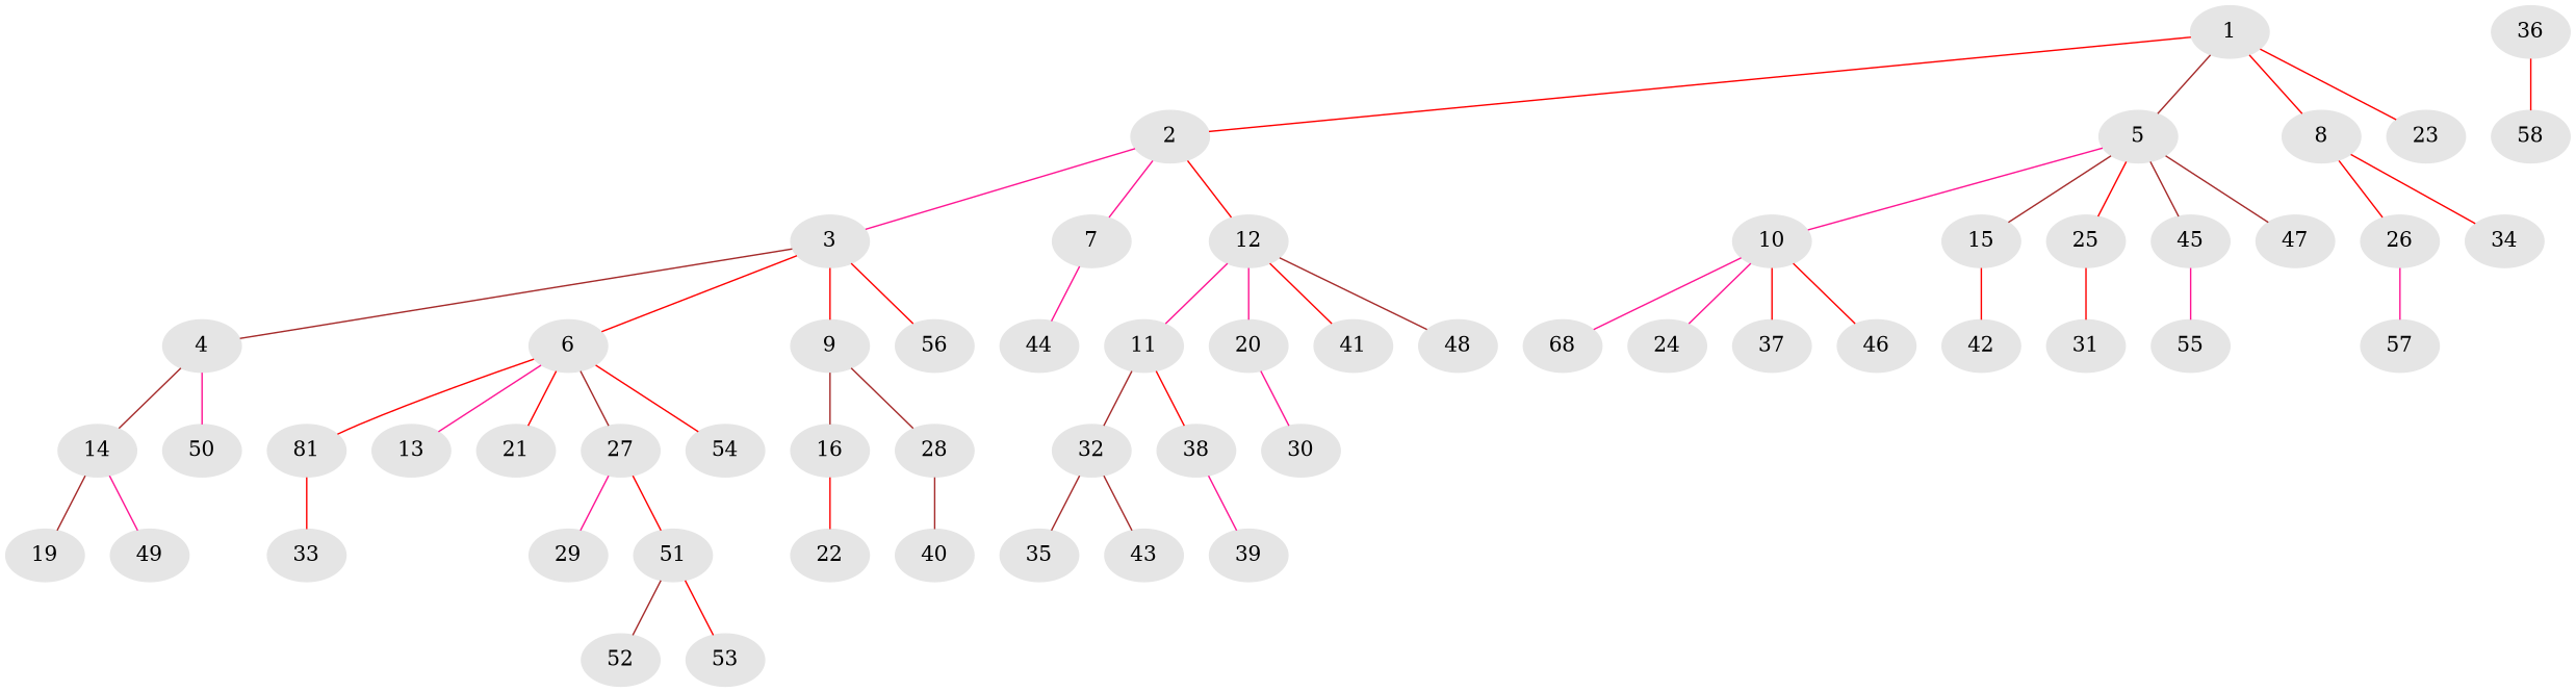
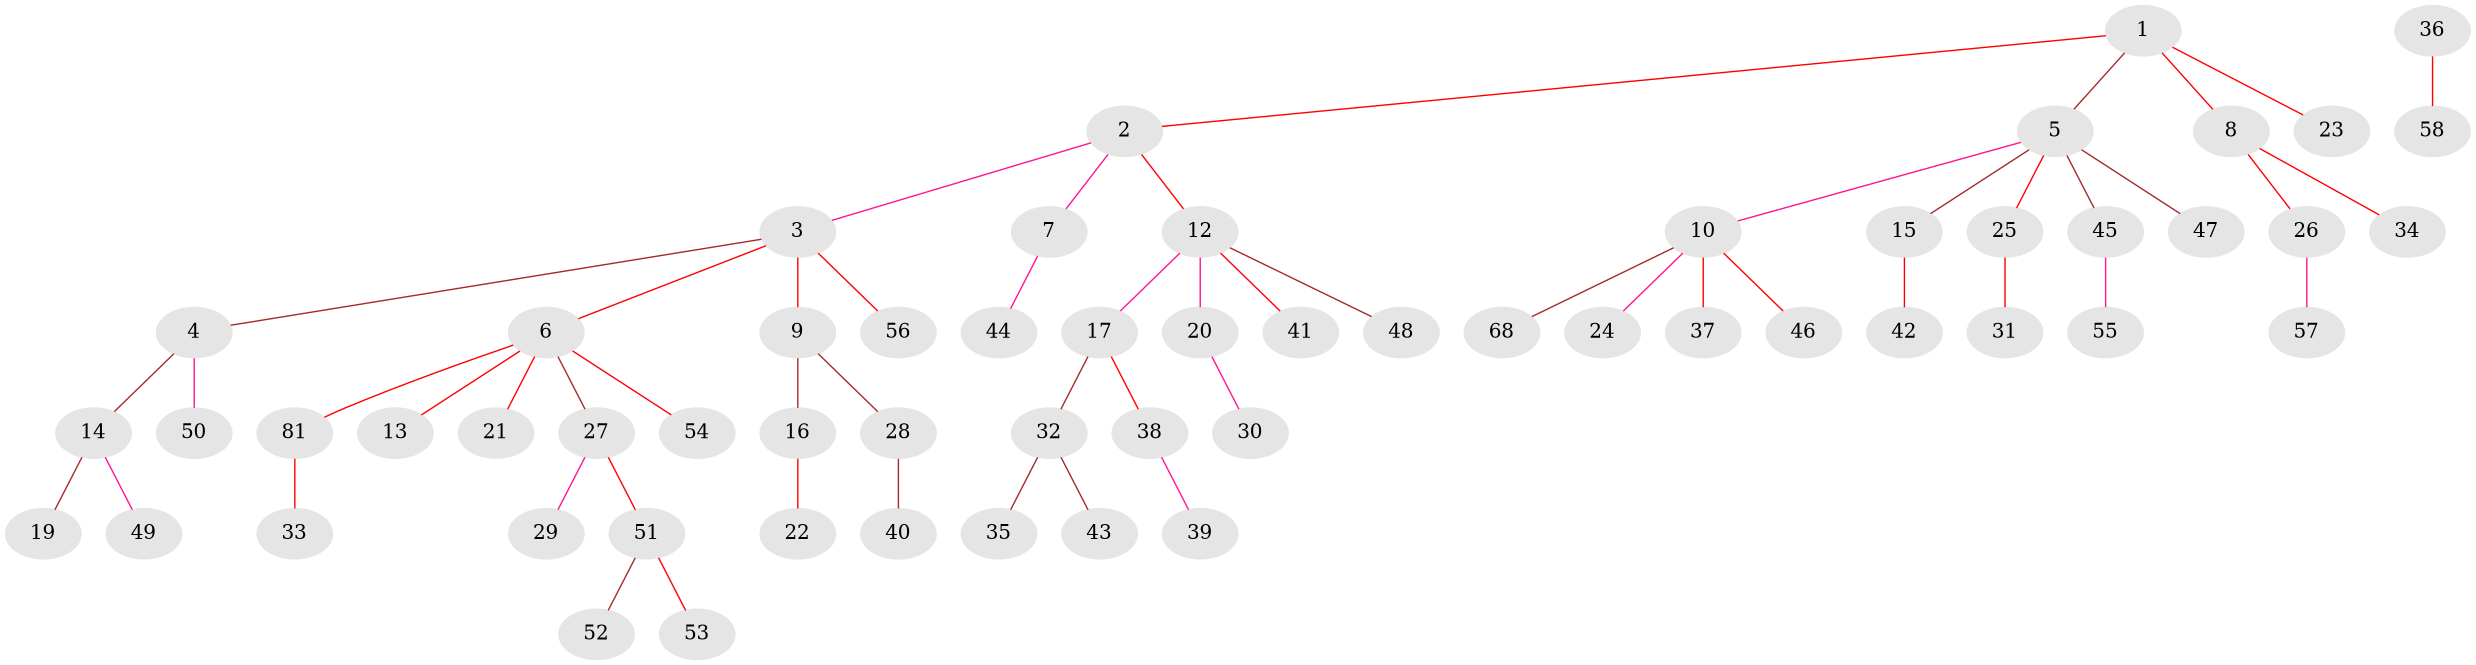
  graph {
    node [color=gray90 style=filled]
    edge [color=red]
    1
    2
    5
    8
    23
    3
    7
    12
    10
    15
    25
    45
    47
    26
    34
    36
    58
    4
    6
    9
    56
    44
-   17 [label=11]
+   17
    20
    41
    48
    14
    50
    n29 [label=81]
    13
    21
    27
    54
    16
    28
    19
    49
    n38 [label=68]
    24
    37
    46
    42
    31
    55
    33
    29
    51
    57
    22
    40
    32
    38
    30
    35
    43
    39
    52
    53
    1 -- 2
    1 -- 5 [color=brown]
    1 -- 8
    1 -- 23
    2 -- 3 [color=deeppink]
    2 -- 7 [color=deeppink]
    2 -- 12
    5 -- 10 [color=deeppink]
    5 -- 15 [color=brown]
    5 -- 25
    5 -- 45 [color=brown]
    5 -- 47 [color=brown]
    8 -- 26
    8 -- 34
    3 -- 4 [color=brown]
    3 -- 6
    3 -- 9
    3 -- 56
    7 -- 44 [color=deeppink]
    12 -- 17 [color=deeppink]
    12 -- 20 [color=deeppink]
    12 -- 41
    12 -- 48 [color=brown]
-   10 -- n38 [color=deeppink]
+   10 -- n38 [color=brown]
    10 -- 24 [color=deeppink]
    10 -- 37
    10 -- 46
    15 -- 42
    25 -- 31
    45 -- 55 [color=deeppink]
    26 -- 57 [color=deeppink]
    36 -- 58
    4 -- 14 [color=brown]
    4 -- 50 [color=deeppink]
    6 -- n29
-   6 -- 13 [color=deeppink]
+   6 -- 13
    6 -- 21
    6 -- 27 [color=brown]
    6 -- 54
    9 -- 16 [color=brown]
    9 -- 28 [color=brown]
    17 -- 32 [color=brown]
    17 -- 38
    20 -- 30 [color=deeppink]
    14 -- 19 [color=brown]
    14 -- 49 [color=deeppink]
    n29 -- 33
    27 -- 29 [color=deeppink]
    27 -- 51
    16 -- 22
    28 -- 40 [color=brown]
    51 -- 52 [color=brown]
    51 -- 53
    32 -- 35 [color=brown]
    32 -- 43 [color=brown]
    38 -- 39 [color=deeppink]
  }
